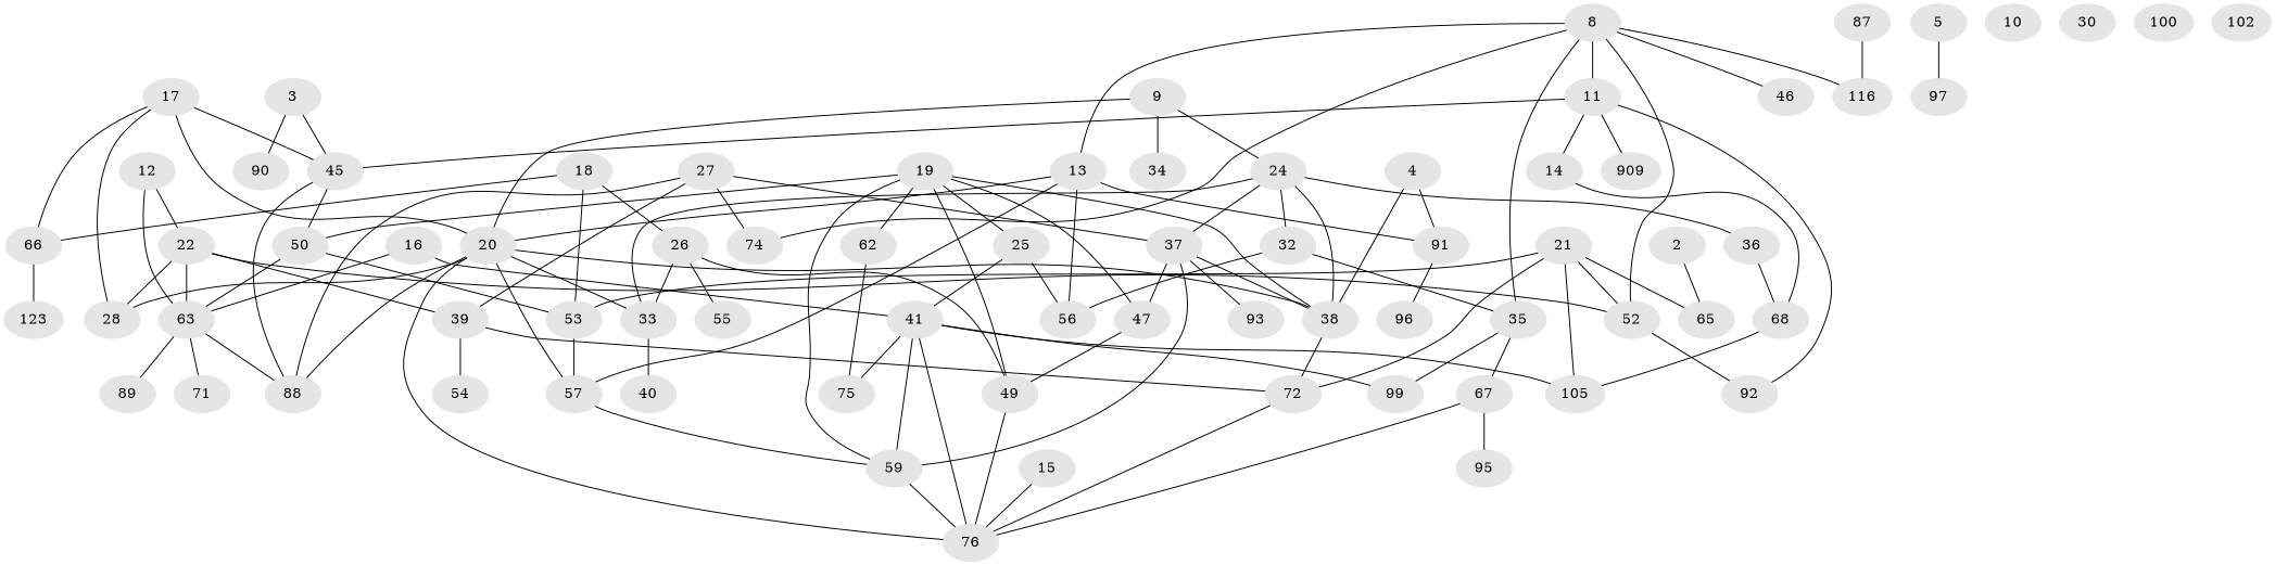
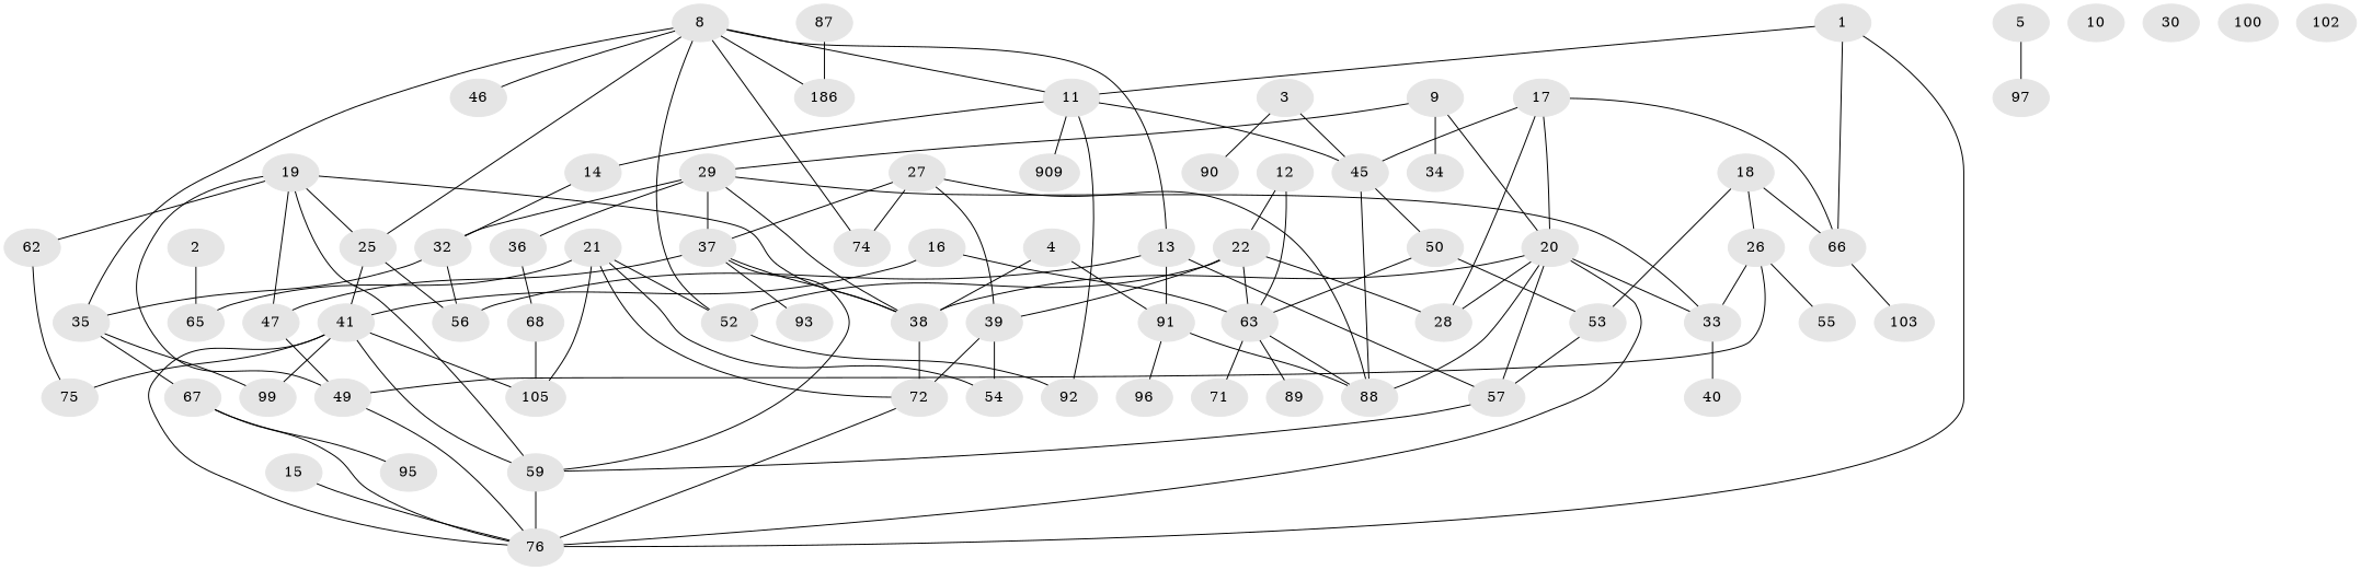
  graph {
    fontname="DejaVu Serif"
    node [color=gray90 fontname="DejaVu Serif" style=filled]
    edge [fontname="DejaVu Serif"]
+   1 [super="+48"]
    11 [super="+61"]
    66 [super="+86"]
    76 [super="+114"]
    45 [super="+115"]
    14
    92
    n8 [label=909]
-   103 [label=123]
+   103
    65 [super="+94"]
    2
    3 [super="+6"]
    90
    50 [super="+80"]
    88
    n16 [label=91 super="+111"]
    96
    4
    38 [super="+108"]
    n20 [label=72]
    5 [super="+83"]
    97
    8 [super="+112"]
    13 [super="+78"]
    25 [super="+82"]
    35 [super="+106"]
    46
    52 [super="+73"]
    74
-   116
+   116 [label=186]
    20 [super="+51"]
    56
    57 [super="+101"]
    41 [super="+85"]
    67 [super="+107"]
    99
    28
    33 [super="+58"]
    9
-   24 [super="+79"]
+   24 [super="+79" label=29]
    34
    32 [super="+43"]
    36
    37 [super="+70"]
    10 [super="+98"]
    68 [super="+81"]
    22 [super="+91"]
    63 [super="+69"]
    39 [super="+110"]
    12
    71
    89
    59
    105
    15
    75
    16
    17
    18 [super="+113"]
    26 [super="+77"]
    53 [super="+72"]
    49
    55
    19 [super="+23"]
    47 [super="+60"]
    62
    40 [super="+44"]
    21 [super="+84"]
    54
    93
    27 [super="+64"]
    30
    95
    87
    100
    102
+   1 -- 11
+   1 -- 66
+   1 -- 76
    11 -- 45
    11 -- 14
    11 -- 92
    11 -- n8
    66 -- 103
    45 -- 50
    45 -- 88
-   14 -- 68
+   14 -- 32
    2 -- 65
    3 -- 45
    3 -- 90
    50 -- 63
    50 -- 53
+   n16 -- 88
    n16 -- 96
    4 -- n16
    4 -- 38
    38 -- n20
    n20 -- 76
    5 -- 97
    8 -- 11
    8 -- 13
+   8 -- 25
    8 -- 35
    8 -- 46
    8 -- 52
    8 -- 74
    8 -- 116
    13 -- n16
-   13 -- 20
    13 -- 56
    13 -- 57
    25 -- 56
    25 -- 41
    35 -- 67
    35 -- 99
    52 -- 92
    20 -- 76 [weight=2]
    20 -- 88
    20 -- 38
    20 -- 57
    20 -- 28
    20 -- 33
    57 -- 59
    41 -- 76
    41 -- 99
    41 -- 59
    41 -- 105
    41 -- 75
    67 -- 76
    67 -- 95
    33 -- 40
    9 -- 20
    9 -- 24
    9 -- 34
    24 -- 38
    24 -- 33
    24 -- 32
    24 -- 36
    24 -- 37
    32 -- 35
    32 -- 56
    36 -- 68
    37 -- 38
    37 -- 59
    37 -- 47
    37 -- 93
    68 -- 105
    22 -- 52
    22 -- 28
    22 -- 63
    22 -- 39
    63 -- 88
    63 -- 71
    63 -- 89
    39 -- n20
    39 -- 54
    12 -- 22
    12 -- 63
    59 -- 76
    15 -- 76
    16 -- 41
    16 -- 63
    17 -- 66
    17 -- 45
    17 -- 20
    17 -- 28
    18 -- 66
    18 -- 26
    18 -- 53
    26 -- 33
    26 -- 49
    26 -- 55
    53 -- 57
    49 -- 76
-   19 -- 50
    19 -- 38
    19 -- 25
    19 -- 59
    19 -- 49
    19 -- 47
    19 -- 62
    47 -- 49
    62 -- 75
    21 -- 65
    21 -- n20
    21 -- 52
    21 -- 105
-   21 -- 53
+   21 -- 54
    27 -- 88
    27 -- 74
    27 -- 37
    27 -- 39
    87 -- 116
  }
